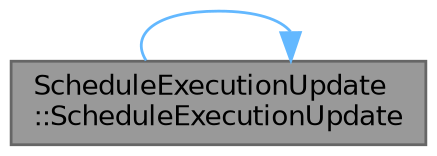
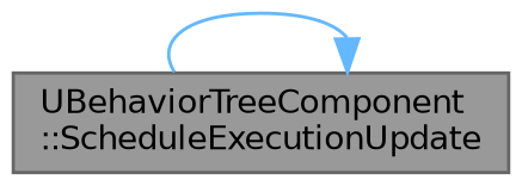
  digraph {
    rankdir=LR
-   n1 [color=gray40 fillcolor=grey60 fontcolor=black fontname=Helvetica fontsize=10 height=0.2 label="ScheduleExecutionUpdate\l::ScheduleExecutionUpdate" shape=box style=filled width=0.4]
+   n1 [color=gray40 fillcolor=grey60 fontcolor=black fontname=Helvetica fontsize=10 height=0.2 label="UBehaviorTreeComponent\l::ScheduleExecutionUpdate" shape=box style=filled width=0.4]
    n1 -> n1 [color=steelblue1 fontname=Helvetica fontsize=10 labelfontname=Helvetica labelfontsize=10 style=solid]
  }
